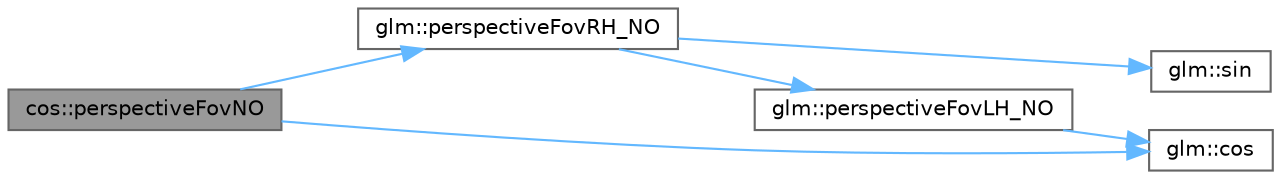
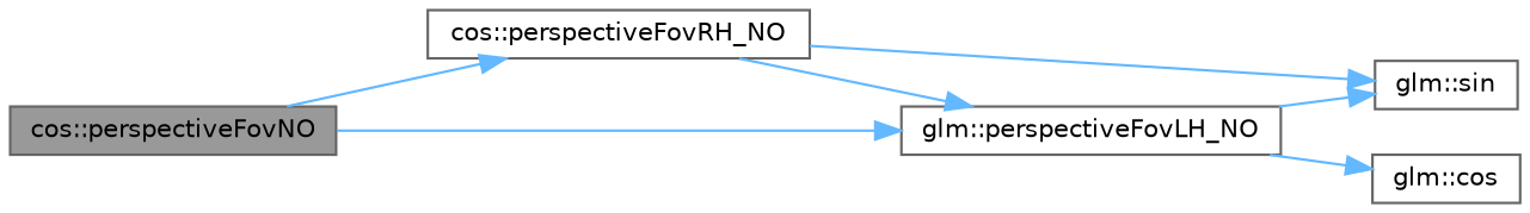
  digraph {
    rankdir=LR
    node [color=grey40 fillcolor=white fontname=Helvetica fontsize=10 shape=box style=filled]
    edge [color=steelblue1 fontname=Helvetica fontsize=10 labelfontname=Helvetica labelfontsize=10 style=solid]
    n1 [color=gray40 fillcolor=grey60 fontcolor=black height=0.2 label="cos::perspectiveFovNO" width=0.4]
    n2 [height=0.2 label="glm::perspectiveFovLH_NO" width=0.4]
-   n3 [height=0.2 label="glm::perspectiveFovRH_NO" width=0.4]
+   n3 [height=0.2 label="cos::perspectiveFovRH_NO" width=0.4]
    n4 [height=0.2 label="glm::cos" width=0.4]
    n5 [height=0.2 label="glm::sin" width=0.4]
-   n1 -> n4
+   n1 -> n2
    n1 -> n3
    n2 -> n4
+   n2 -> n5
    n3 -> n2
    n3 -> n5
  }
